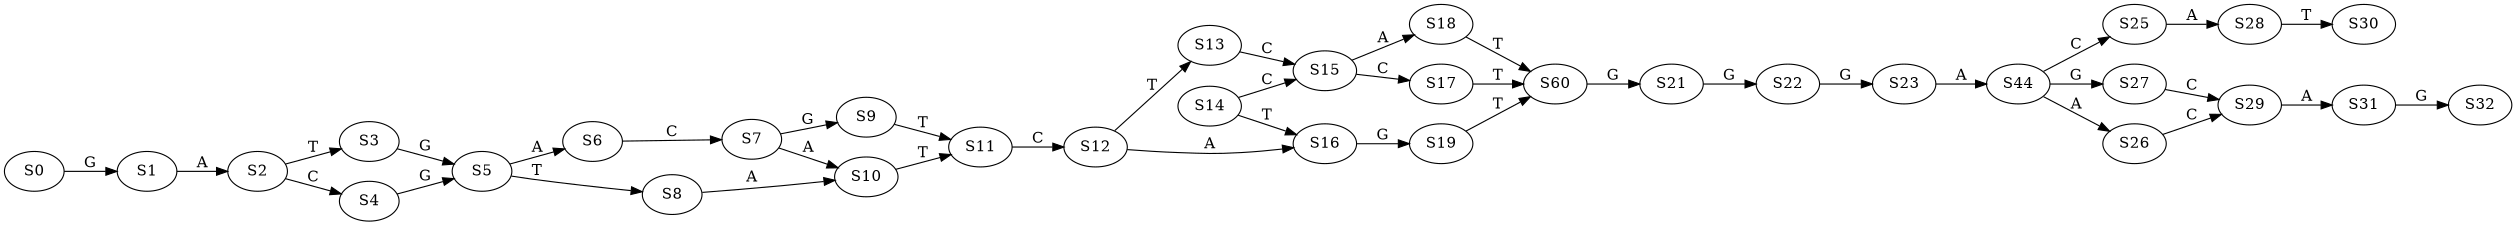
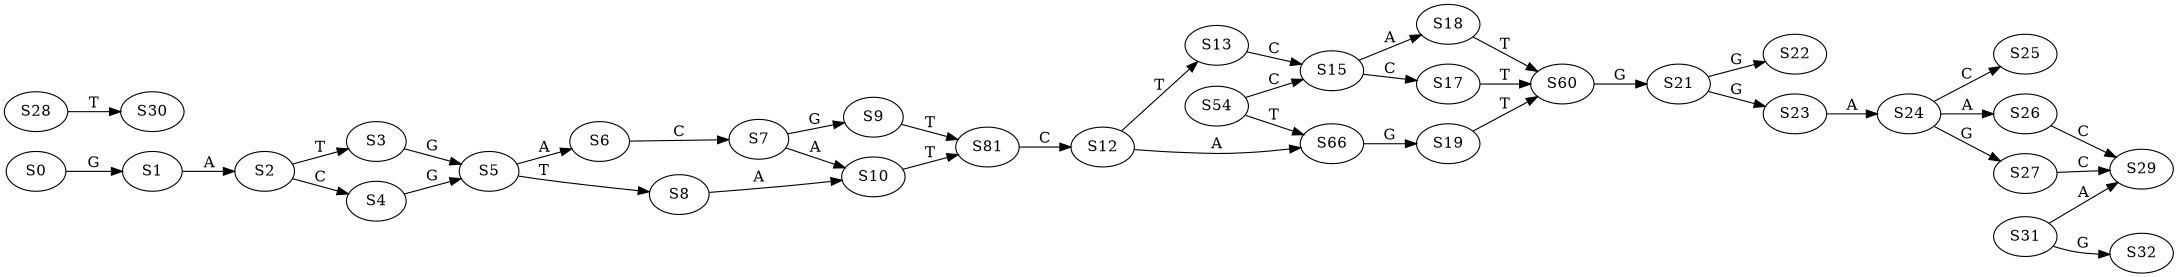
  strict digraph {
    rankdir=LR
    S0
    S1
    S2
    S3
    S4
    S5
    S6
    S8
    S7
    S9
    S10
-   S11
+   S11 [label=S81]
    S12
    S13
-   S16
+   S16 [label=S66]
    S15
-   S14
+   S14 [label=S54]
    S17
    S18
    S19
    n21 [label=S60]
    S21
    S22
    S23
-   S24 [label=S44]
+   S24
    S25
    S26
    S27
    S28
    S29
    S30
    S31
    S32
    S0 -> S1 [label=G]
    S1 -> S2 [label=A]
    S2 -> S3 [label=T]
    S2 -> S4 [label=C]
    S3 -> S5 [label=G]
    S4 -> S5 [label=G]
    S5 -> S6 [label=A]
    S5 -> S8 [label=T]
    S6 -> S7 [label=C]
    S8 -> S10 [label=A]
    S7 -> S9 [label=G]
    S7 -> S10 [label=A]
    S9 -> S11 [label=T]
    S10 -> S11 [label=T]
    S11 -> S12 [label=C]
    S12 -> S13 [label=T]
    S12 -> S16 [label=A]
    S13 -> S15 [label=C]
    S16 -> S19 [label=G]
    S15 -> S17 [label=C]
    S15 -> S18 [label=A]
    S14 -> S16 [label=T]
    S14 -> S15 [label=C]
    S17 -> n21 [label=T]
    S18 -> n21 [label=T]
    S19 -> n21 [label=T]
    n21 -> S21 [label=G]
    S21 -> S22 [label=G]
-   S22 -> S23 [label=G]
+   S21 -> S23 [label=G]
    S23 -> S24 [label=A]
    S24 -> S25 [label=C]
    S24 -> S26 [label=A]
    S24 -> S27 [label=G]
-   S25 -> S28 [label=A]
    S26 -> S29 [label=C]
    S27 -> S29 [label=C]
    S28 -> S30 [label=T]
-   S29 -> S31 [label=A]
+   S31 -> S29 [label=A]
    S31 -> S32 [label=G]
  }
